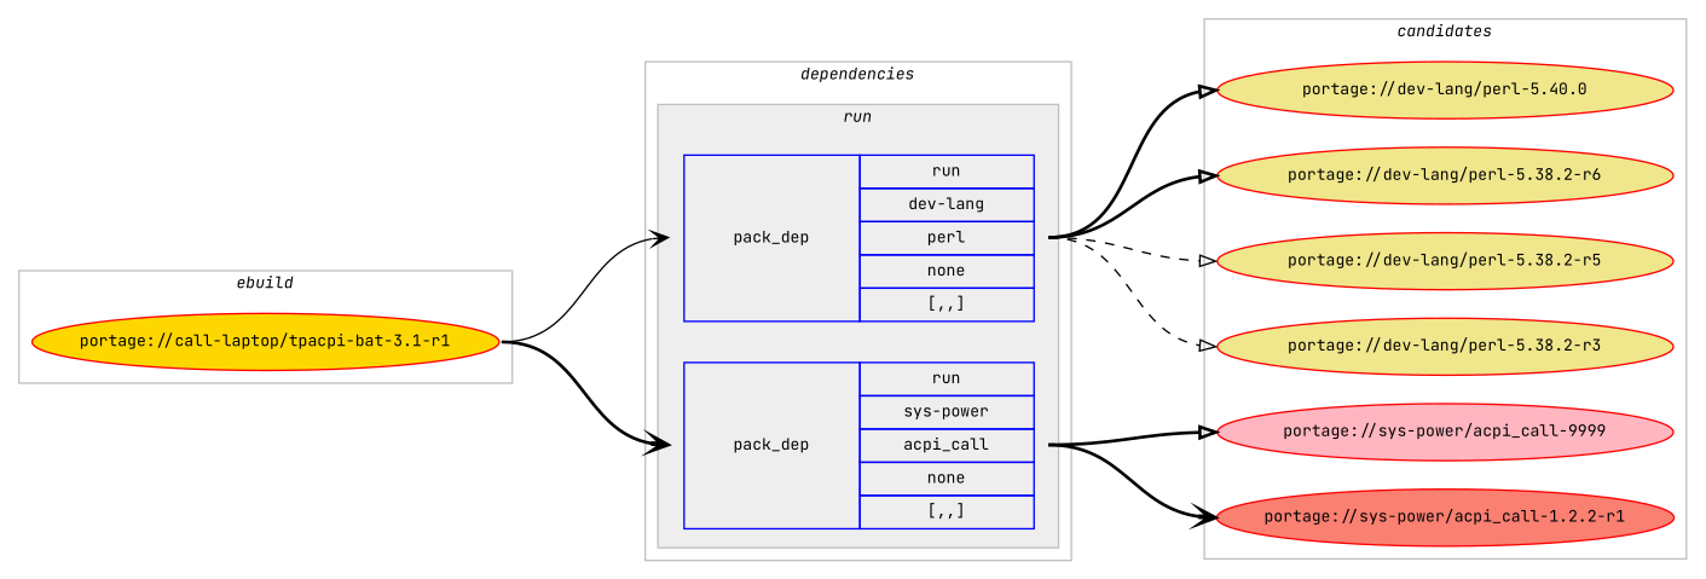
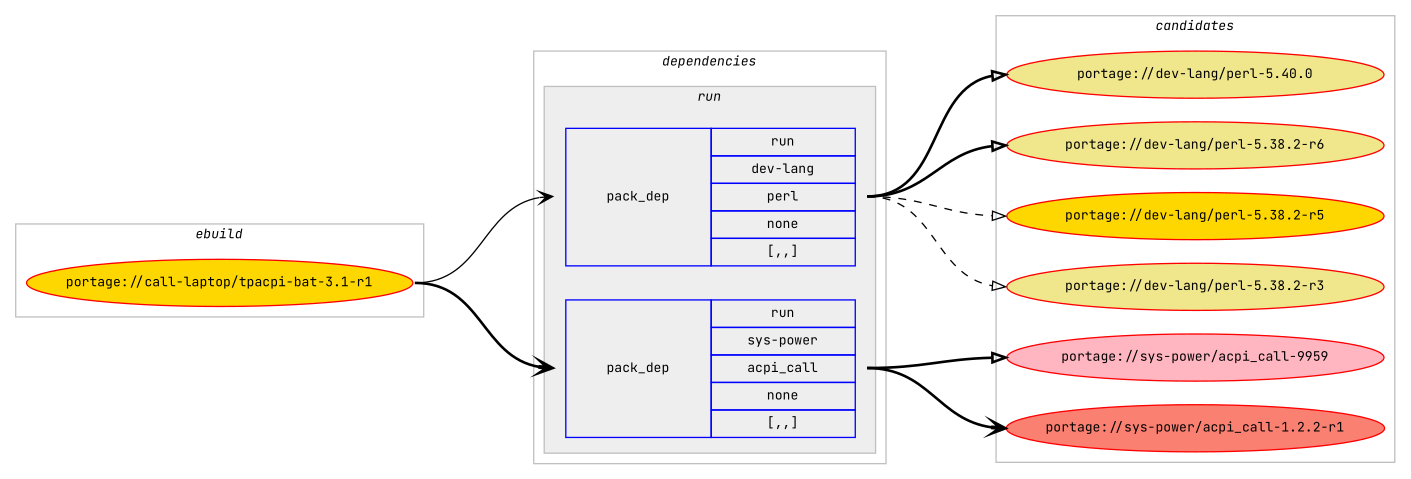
  digraph {
    compound=true
    concentrate=true
    fontname="JetBrains Mono"
    fontsize=10
    newrank=true
    rankdir=LR
    ranksep=1.5
    node [color=red fillcolor=khaki fontname="JetBrains Mono" fontsize=10 style=filled]
    edge [arrowhead=onormal fontname="JetBrains Mono" headport=w style=bold tailport=e weight=100]
    n1 [fillcolor=gold label="portage://call-laptop/tpacpi-bat-3.1-r1" width=4]
    n2 [color=blue label=<<TABLE BORDER="0" CELLBORDER="1" CELLSPACING="0" CELLPADDING="4" WIDTH="220"><TR><TD ROWSPAN="6" CELLPADDING="30">pack_dep</TD></TR><TR><TD WIDTH="110">run</TD></TR><TR><TD>dev-lang</TD></TR><TR><TD>perl</TD></TR><TR><TD>none</TD></TR><TR><TD>[,,]</TD></TR></TABLE>> shape=none fillcolor="" style=""]
    n3 [color=blue label=<<TABLE BORDER="0" CELLBORDER="1" CELLSPACING="0" CELLPADDING="4" WIDTH="220"><TR><TD ROWSPAN="6" CELLPADDING="30">pack_dep</TD></TR><TR><TD WIDTH="110">run</TD></TR><TR><TD>sys-power</TD></TR><TR><TD>acpi_call</TD></TR><TR><TD>none</TD></TR><TR><TD>[,,]</TD></TR></TABLE>> shape=none fillcolor="" style=""]
    n4 [label="portage://dev-lang/perl-5.40.0" width=4]
    n5 [label="portage://dev-lang/perl-5.38.2-r6" width=4]
-   n6 [label="portage://dev-lang/perl-5.38.2-r5" width=4]
+   n6 [fillcolor=gold label="portage://dev-lang/perl-5.38.2-r5" width=4]
    n7 [label="portage://dev-lang/perl-5.38.2-r3" width=4]
-   n8 [fillcolor=lightpink label="portage://sys-power/acpi_call-9999" width=4]
+   n8 [fillcolor=lightpink label="portage://sys-power/acpi_call-9959" width=4]
    n9 [fillcolor=salmon label="portage://sys-power/acpi_call-1.2.2-r1" width=4]
    subgraph cluster_1 {
      color=gray
      label=<<i>ebuild</i>>
      n1
    }
    subgraph cluster_2 {
      color=gray
      label=<<i>dependencies</i>>
      subgraph cluster_3 {
        color=gray
        fillcolor="#eeeeee"
        label=<<i>compile</i>>
        style=filled
      }
      subgraph cluster_4 {
        color=gray
        fillcolor="#eeeeee"
        label=<<i>compile and run</i>>
        style=filled
      }
      subgraph cluster_5 {
        color=gray
        fillcolor="#eeeeee"
        label=<<i>run</i>>
        style=filled
        subgraph sub_6 {
          color=gray
          fillcolor="#eeeeee"
          label=<<i>run</i>>
          style=filled
          n2
        }
        subgraph sub_7 {
          color=gray
          fillcolor="#eeeeee"
          label=<<i>run</i>>
          style=filled
          n3
        }
      }
    }
    subgraph cluster_8 {
      color=gray
      label=<<i>candidates</i>>
      rank=same
      subgraph sub_9 {
        color=black
        label=<<i>candidates</i>>
        nodesep=1
        rank=same
        n4
        n5
        n6
        n7
      }
      subgraph sub_10 {
        color=black
        label=<<i>candidates</i>>
        nodesep=1
        rank=same
        n8
        n9
      }
    }
    n1 -> n2 [arrowhead=vee style=solid weight=20]
    n1 -> n3 [arrowhead=vee weight=20]
    n2 -> n4
    n2 -> n5
    n2 -> n6 [style=dashed]
    n2 -> n7 [style=dashed]
    n3 -> n8
    n3 -> n9 [arrowhead=vee]
  }
